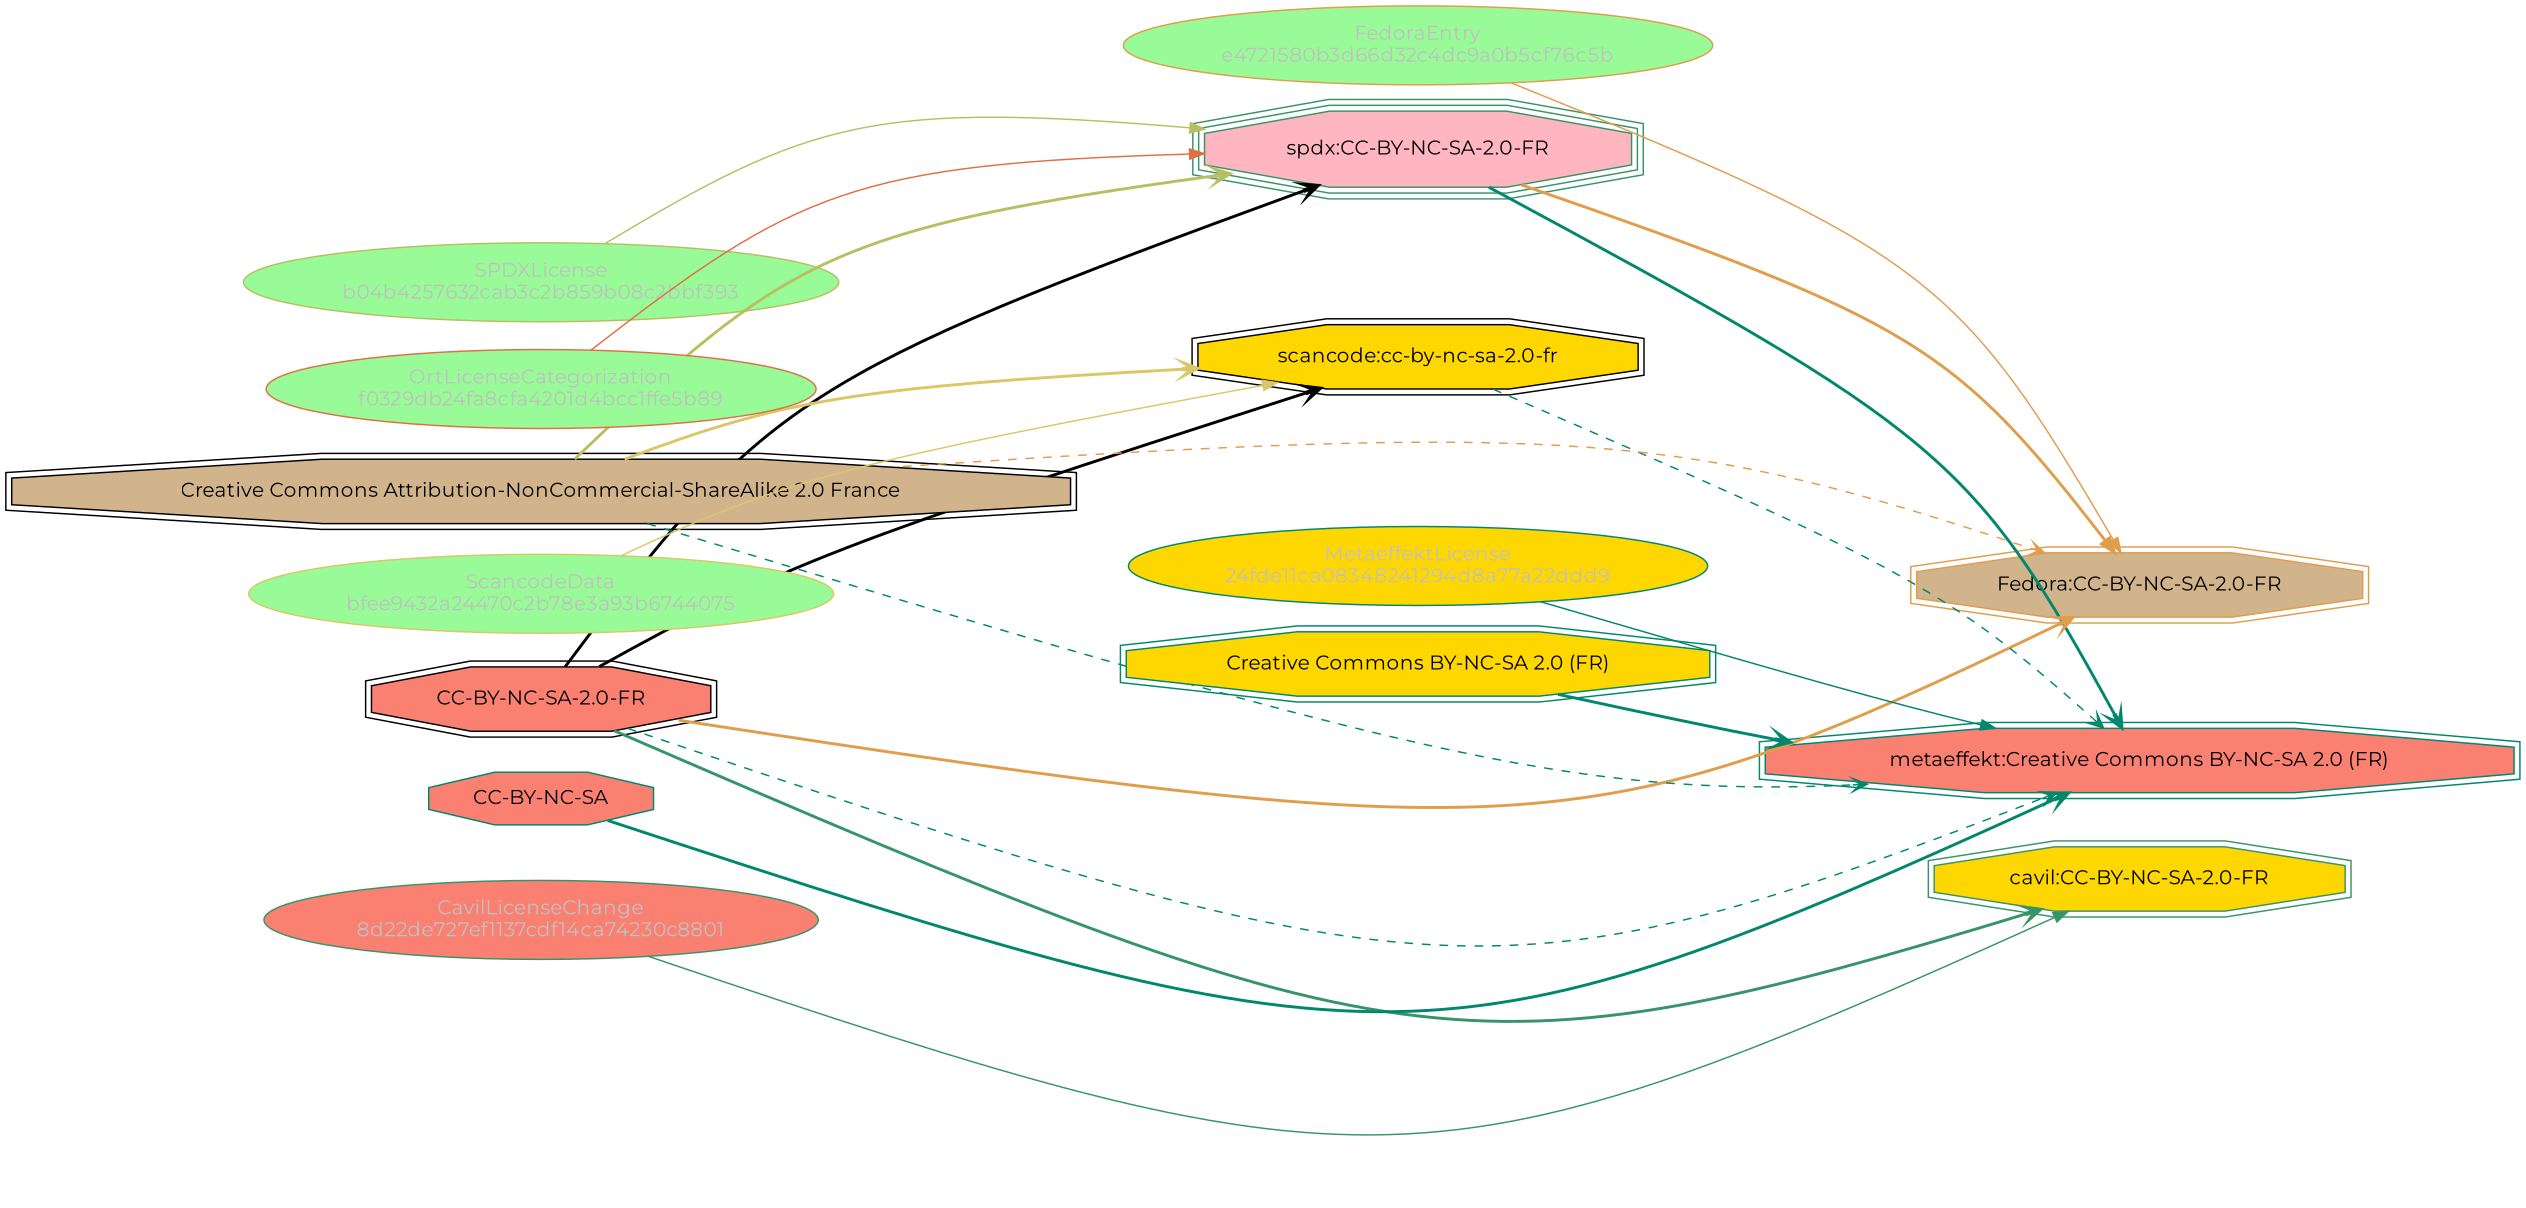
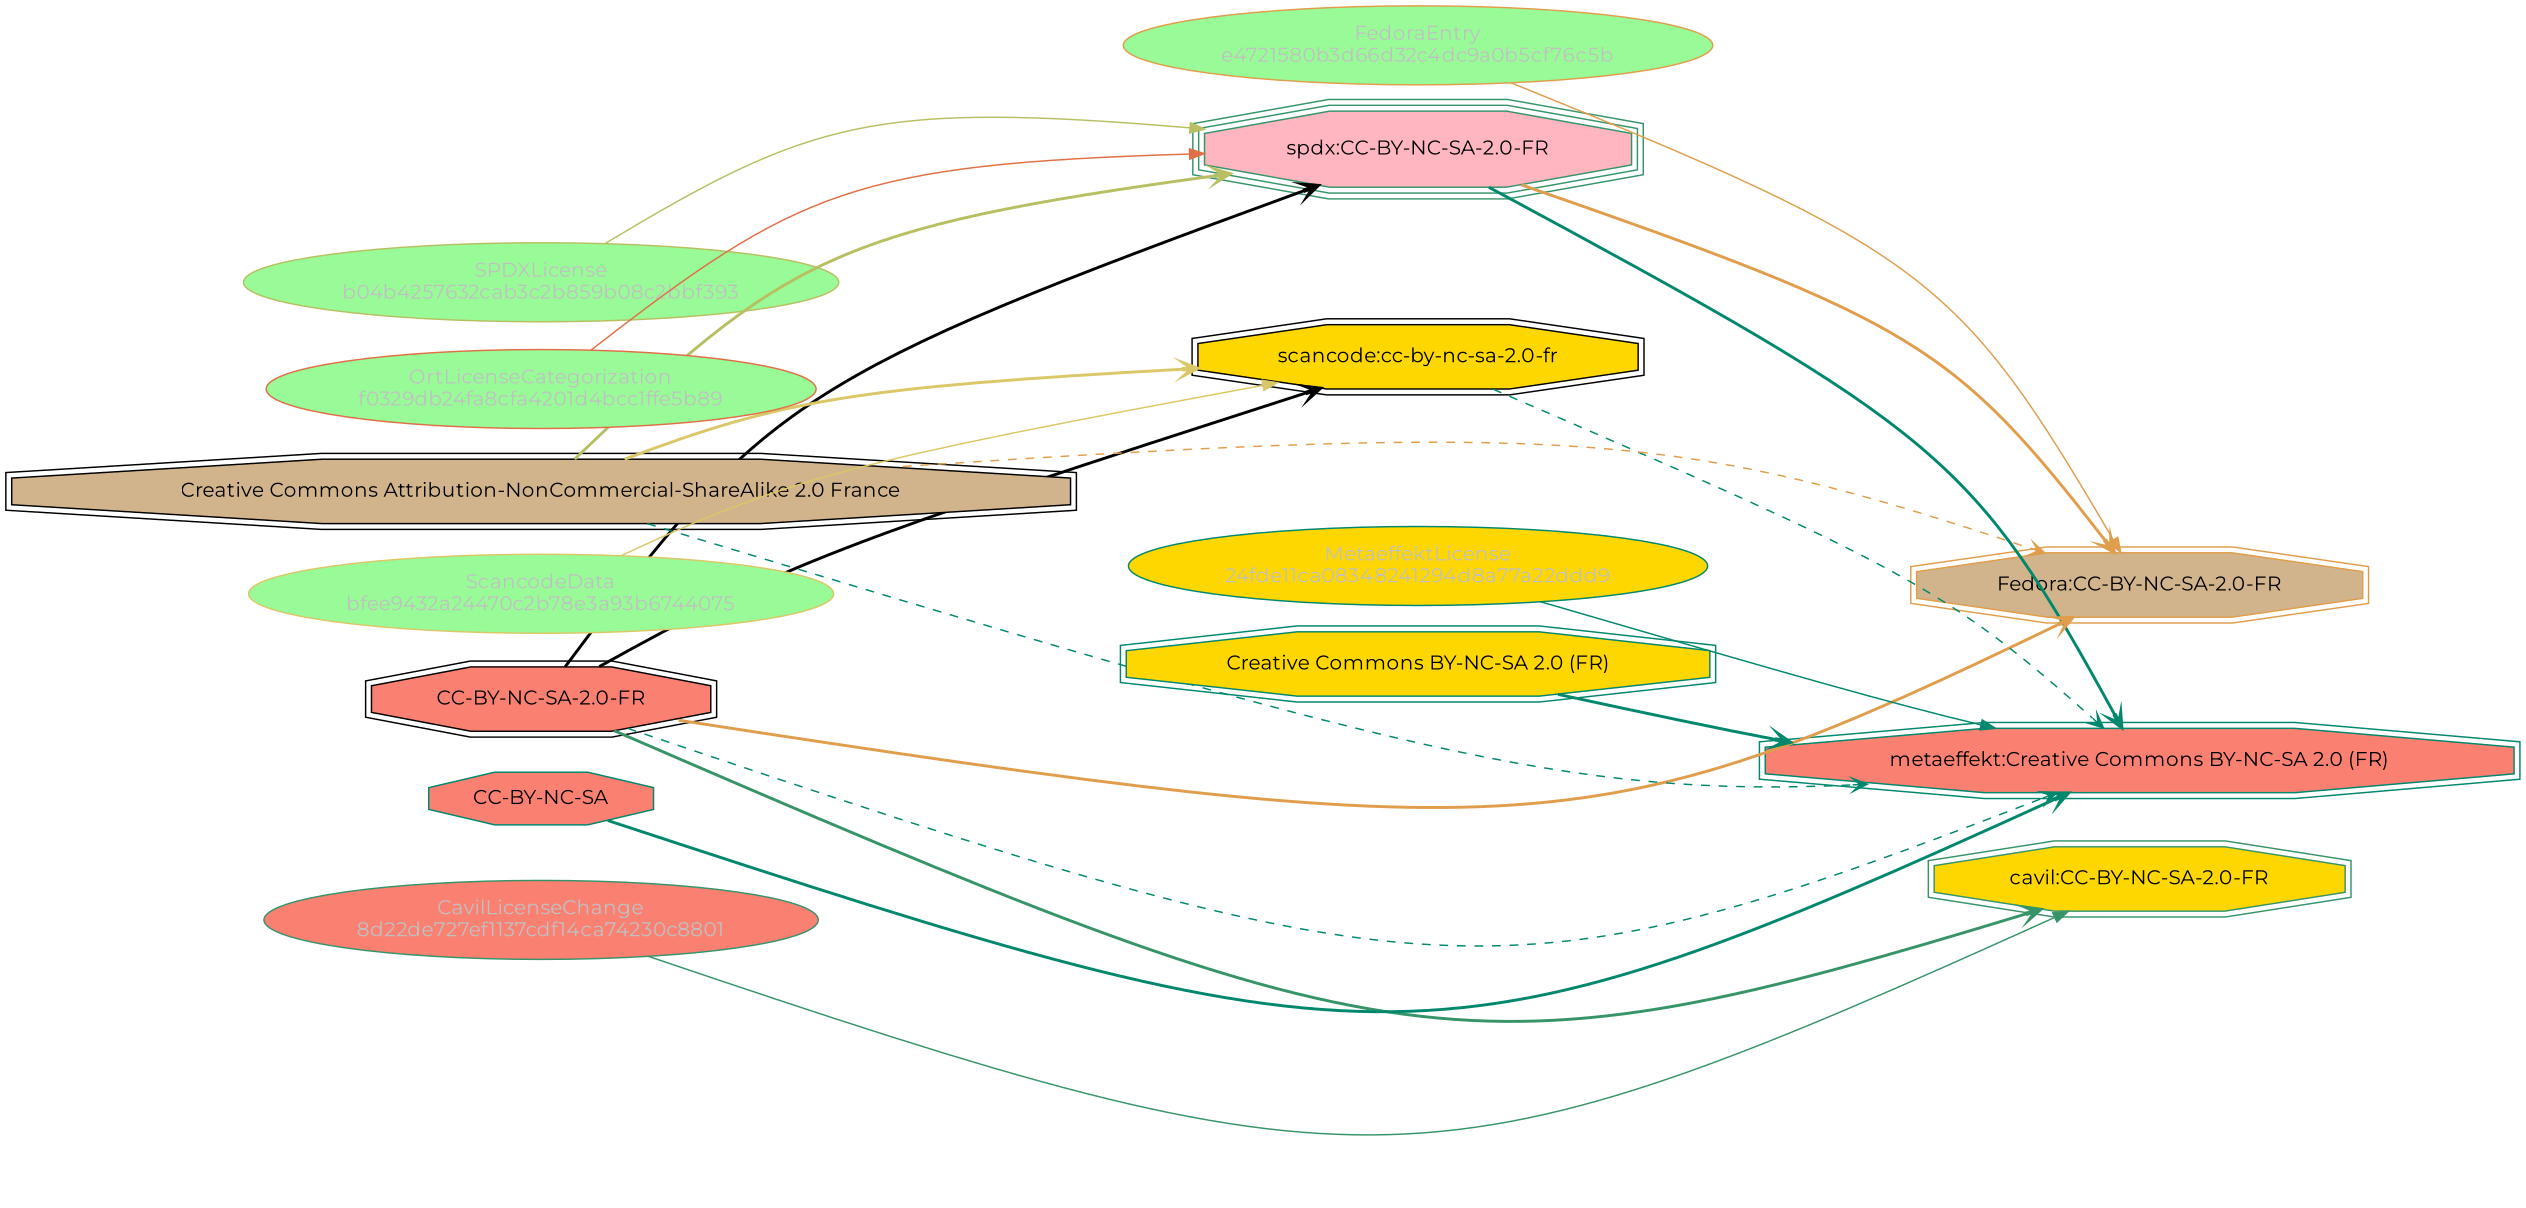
  strict digraph {
    fontname=Montserrat
    rankdir=LR
    splines=curved
    node [color="#00876c" fillcolor=palegreen fontname=Montserrat shape=doubleoctagon style=filled]
    edge [color="#00876c" fontname=Montserrat weight=0.5 arrowhead=vee style=bold]
    n1 [color="#b8bf62" fontcolor=gray label="SPDXLicense\nb04b4257632cab3c2b859b08c2bbf393" shape=ellipse]
    n2 [color="#379469" fillcolor=lightpink label="spdx:CC-BY-NC-SA-2.0-FR" shape=tripleoctagon]
    n3 [color="#e09d4b" fillcolor=tan label="Fedora:CC-BY-NC-SA-2.0-FR"]
    n4 [fillcolor=salmon label="metaeffekt:Creative Commons BY-NC-SA 2.0 (FR)"]
    n5 [fillcolor=salmon label="CC-BY-NC-SA-2.0-FR" color=""]
    n6 [fillcolor=gold label="scancode:cc-by-nc-sa-2.0-fr" color=""]
    n7 [color="#379469" fillcolor=gold label="cavil:CC-BY-NC-SA-2.0-FR"]
    n8 [fillcolor=tan label="Creative Commons Attribution-NonCommercial-ShareAlike 2.0 France" color=""]
    n9 [color="#e09d4b" fontcolor=gray label="FedoraEntry\ne4721580b3d66d32c4dc9a0b5cf76c5b" shape=ellipse]
    n10 [color="#dac767" fontcolor=gray label="ScancodeData\nbfee9432a24470c2b78e3a93b6744075" shape=ellipse]
    n11 [color="#e06f45" fontcolor=gray label="OrtLicenseCategorization\nf0329db24fa8cfa4201d4bcc1ffe5b89" shape=ellipse]
    n12 [color="#379469" fillcolor=salmon fontcolor=gray label="CavilLicenseChange\n8d22de727ef1137cdf14ca74230c8801" shape=ellipse]
    n13 [fillcolor=salmon label="CC-BY-NC-SA" shape=octagon]
    n14 [fillcolor=gold fontcolor=gray label="MetaeffektLicense\n24fde11ca08348241294d8a77a22ddd9" shape=ellipse]
    n15 [fillcolor=gold label="Creative Commons BY-NC-SA 2.0 (FR)"]
    n1 -> n2 [color="#b8bf62" arrowhead="" style=""]
-   n2 -> n3 [arrowhead=normal color="#e09d4b" weight=0.7]
+   n2 -> n3 [color="#e09d4b" weight=0.7]
    n2 -> n4 [weight=0.7]
    n5 -> n2 [weight=0.7 color=""]
    n5 -> n3 [color="#e09d4b" weight=0.7]
    n5 -> n4 [style=dashed]
    n5 -> n6 [weight=0.7 color=""]
    n5 -> n7 [color="#379469" weight=0.7]
    n6 -> n4 [style=dashed]
    n8 -> n2 [color="#b8bf62" weight=0.7]
    n8 -> n3 [color="#e09d4b" style=dashed]
    n8 -> n4 [style=dashed]
    n8 -> n6 [color="#dac767" weight=0.7]
    n9 -> n3 [color="#e09d4b" arrowhead="" style=""]
    n10 -> n6 [color="#dac767" arrowhead="" style=""]
    n11 -> n2 [color="#e06f45" arrowhead="" style=""]
    n12 -> n7 [color="#379469" arrowhead="" style=""]
    n13 -> n4
    n14 -> n4 [arrowhead="" style=""]
    n15 -> n4 [weight=0.7]
  }
